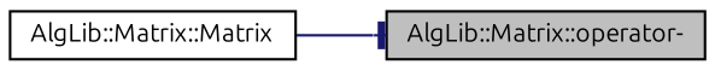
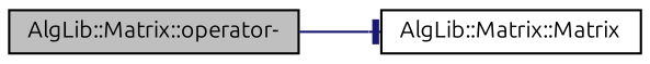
  digraph {
    rankdir=LR
    fontname=Ubuntu
    node [color=black fontname=Ubuntu fontsize=10 shape=record style=filled]
    n1 [fillcolor=grey75 fontcolor=black height=0.2 label="AlgLib::Matrix::operator-" width=0.4]
    n2 [fillcolor=white height=0.2 label="AlgLib::Matrix::Matrix" width=0.4]
-   n2 -> n1 [color=midnightblue fontname=Ubuntu fontsize=10 labelfontname=Helvetica labelfontsize=10 style=solid arrowhead=tee]
+   n1 -> n2 [color=midnightblue fontname=Ubuntu fontsize=10 labelfontname=Helvetica labelfontsize=10 style=solid arrowhead=tee]
  }
